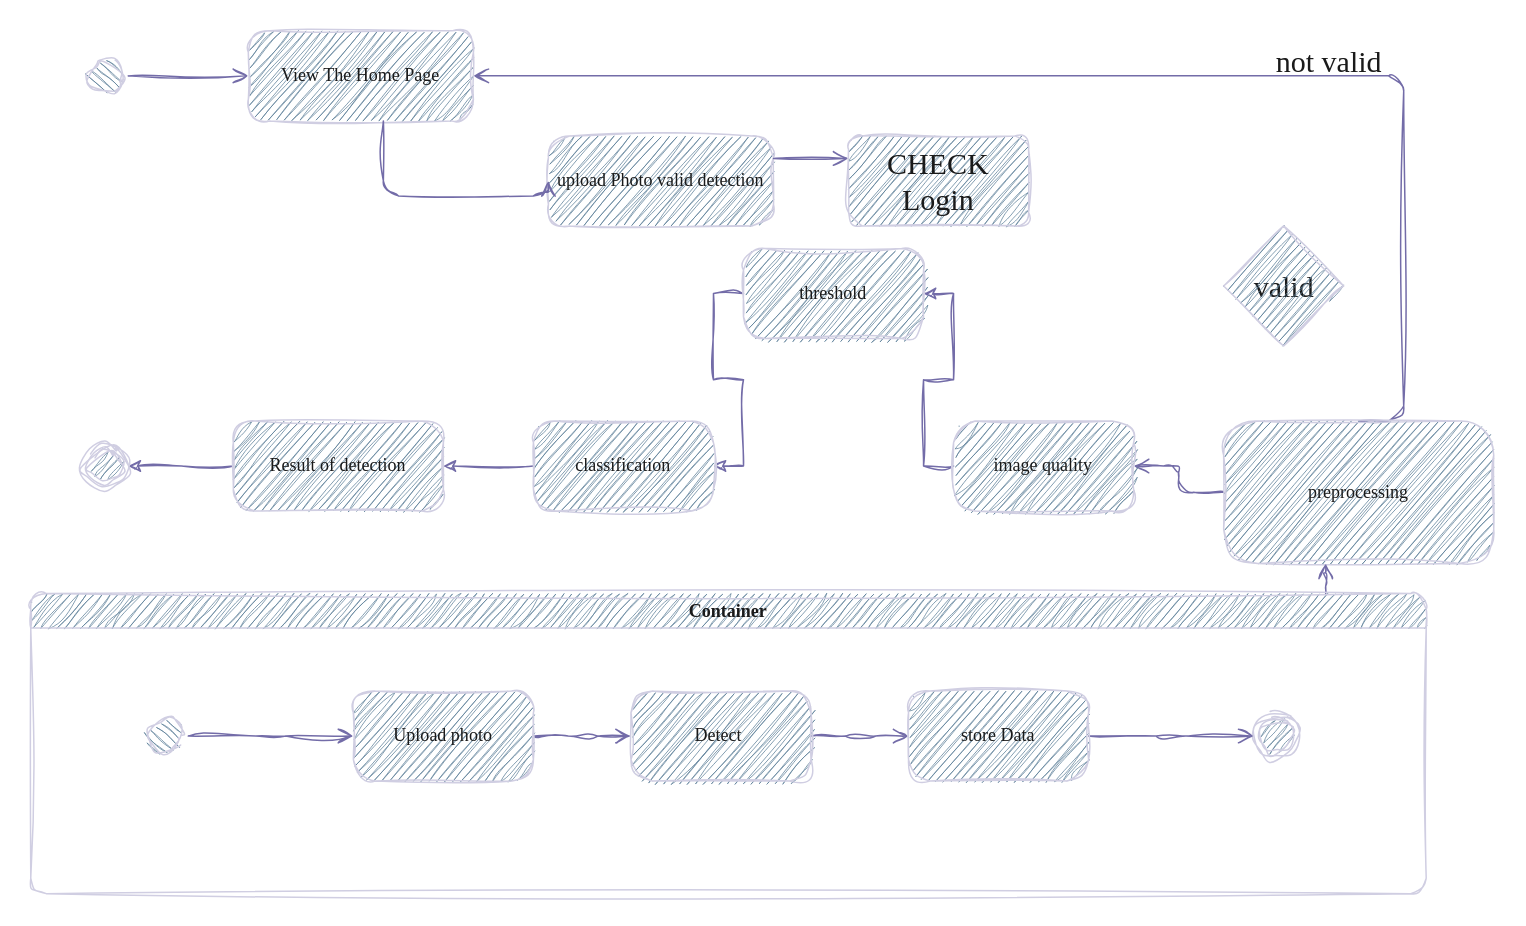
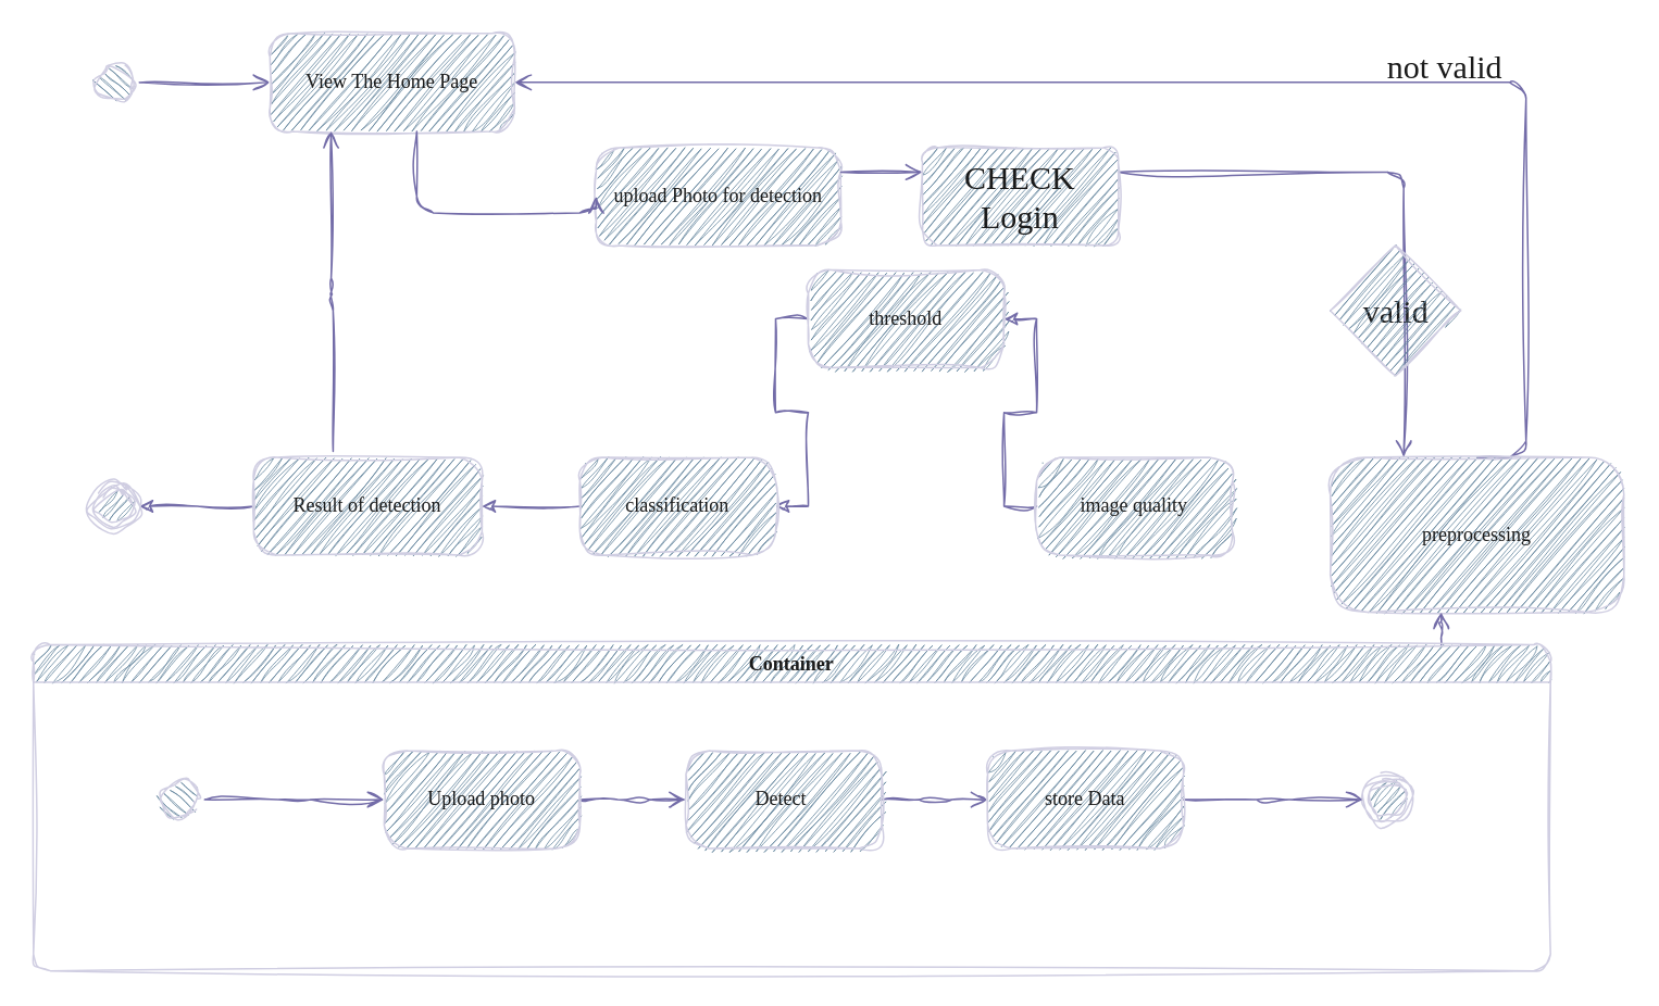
  <mxCell id="0" />
  <mxCell id="1" parent="0" />
  <mxCell id="2" value="" style="ellipse;html=1;shape=startState;rounded=1;shadow=0;comic=0;labelBackgroundColor=none;fontFamily=Verdana;fontSize=12;align=center;direction=south;sketch=1;curveFitting=1;jiggle=2;fillColor=#5D7F99;strokeColor=#D0CEE2;fontColor=#1A1A1A;" parent="1" vertex="1"><mxGeometry x="55" y="35" width="30" height="30" as="geometry" /></mxCell>
  <mxCell id="3" style="edgeStyle=orthogonalEdgeStyle;rounded=0;hachureGap=4;orthogonalLoop=1;jettySize=auto;html=1;fontFamily=Architects Daughter;fontSource=https%3A%2F%2Ffonts.googleapis.com%2Fcss%3Ffamily%3DArchitects%2BDaughter;fontSize=16;labelBackgroundColor=none;fontColor=default;sketch=1;curveFitting=1;jiggle=2;strokeColor=#736CA8;" edge="1" parent="1" source="4"><mxGeometry relative="1" as="geometry"><mxPoint x="85" y="310" as="targetPoint" /></mxGeometry></mxCell>
  <mxCell id="4" value="Result of detection" style="rounded=1;whiteSpace=wrap;html=1;arcSize=24;shadow=0;comic=0;labelBackgroundColor=none;fontFamily=Verdana;fontSize=12;align=center;sketch=1;curveFitting=1;jiggle=2;fillColor=#5D7F99;strokeColor=#D0CEE2;fontColor=#1A1A1A;" parent="1" vertex="1"><mxGeometry x="155" y="280" width="140" height="60" as="geometry" /></mxCell>
  <mxCell id="5" value="View The Home Page" style="rounded=1;whiteSpace=wrap;html=1;arcSize=24;shadow=0;comic=0;labelBackgroundColor=none;fontFamily=Verdana;fontSize=12;align=center;sketch=1;curveFitting=1;jiggle=2;fillColor=#5D7F99;strokeColor=#D0CEE2;fontColor=#1A1A1A;" parent="1" vertex="1"><mxGeometry x="165" y="20" width="150" height="60" as="geometry" /></mxCell>
- <mxCell id="7" value="upload Photo valid detection" style="rounded=1;whiteSpace=wrap;html=1;arcSize=24;shadow=0;comic=0;labelBackgroundColor=none;fontFamily=Verdana;fontSize=12;align=center;sketch=1;curveFitting=1;jiggle=2;fillColor=#5D7F99;strokeColor=#D0CEE2;fontColor=#1A1A1A;" parent="1" vertex="1"><mxGeometry x="365" y="90" width="150" height="60" as="geometry" /></mxCell>
+ <mxCell id="6" style="edgeStyle=orthogonalEdgeStyle;html=1;exitX=1;exitY=0.25;entryX=0.25;entryY=0;labelBackgroundColor=none;endArrow=open;endSize=8;fontFamily=Verdana;fontSize=12;align=left;fontColor=default;sketch=1;curveFitting=1;jiggle=2;strokeColor=#736CA8;" parent="1" source="28" target="10" edge="1"><mxGeometry relative="1" as="geometry" /></mxCell>
+ <mxCell id="7" value="upload Photo for detection" style="rounded=1;whiteSpace=wrap;html=1;arcSize=24;shadow=0;comic=0;labelBackgroundColor=none;fontFamily=Verdana;fontSize=12;align=center;sketch=1;curveFitting=1;jiggle=2;fillColor=#5D7F99;strokeColor=#D0CEE2;fontColor=#1A1A1A;" parent="1" vertex="1"><mxGeometry x="365" y="90" width="150" height="60" as="geometry" /></mxCell>
  <mxCell id="8" style="edgeStyle=orthogonalEdgeStyle;html=1;exitX=0.5;exitY=0;entryX=1;entryY=0.5;labelBackgroundColor=none;endArrow=open;endSize=8;fontFamily=Verdana;fontSize=12;align=left;exitDx=0;exitDy=0;fontColor=default;sketch=1;curveFitting=1;jiggle=2;strokeColor=#736CA8;" parent="1" source="10" target="5" edge="1"><mxGeometry relative="1" as="geometry"><Array as="points"><mxPoint x="935" y="50" /></Array></mxGeometry></mxCell>
- <mxCell id="9" style="edgeStyle=elbowEdgeStyle;html=1;exitX=0;exitY=0.5;entryX=1;entryY=0.5;labelBackgroundColor=none;endArrow=open;endSize=8;fontFamily=Verdana;fontSize=12;align=left;entryDx=0;entryDy=0;exitDx=0;exitDy=0;fontColor=default;sketch=1;curveFitting=1;jiggle=2;strokeColor=#736CA8;" parent="1" source="10" target="12" edge="1"><mxGeometry relative="1" as="geometry"><Array as="points"><mxPoint x="785" y="300" /></Array></mxGeometry></mxCell>
  <mxCell id="10" value="preprocessing" style="rounded=1;whiteSpace=wrap;html=1;arcSize=24;shadow=0;comic=0;labelBackgroundColor=none;fontFamily=Verdana;fontSize=12;align=center;sketch=1;curveFitting=1;jiggle=2;fillColor=#5D7F99;strokeColor=#D0CEE2;fontColor=#1A1A1A;" parent="1" vertex="1"><mxGeometry x="815" y="280" width="180" height="95" as="geometry" /></mxCell>
  <mxCell id="11" style="edgeStyle=orthogonalEdgeStyle;rounded=0;hachureGap=4;orthogonalLoop=1;jettySize=auto;html=1;exitX=0;exitY=0.5;exitDx=0;exitDy=0;entryX=1;entryY=0.5;entryDx=0;entryDy=0;fontFamily=Architects Daughter;fontSource=https%3A%2F%2Ffonts.googleapis.com%2Fcss%3Ffamily%3DArchitects%2BDaughter;fontSize=16;labelBackgroundColor=none;fontColor=default;sketch=1;curveFitting=1;jiggle=2;strokeColor=#736CA8;" edge="1" parent="1" source="12" target="31"><mxGeometry relative="1" as="geometry" /></mxCell>
  <mxCell id="12" value="image quality" style="rounded=1;whiteSpace=wrap;html=1;arcSize=24;shadow=0;comic=0;labelBackgroundColor=none;fontFamily=Verdana;fontSize=12;align=center;sketch=1;curveFitting=1;jiggle=2;fillColor=#5D7F99;strokeColor=#D0CEE2;fontColor=#1A1A1A;" parent="1" vertex="1"><mxGeometry x="635" y="280" width="120" height="60" as="geometry" /></mxCell>
  <mxCell id="13" style="edgeStyle=elbowEdgeStyle;html=1;labelBackgroundColor=none;endArrow=open;endSize=8;fontFamily=Verdana;fontSize=12;align=left;fontColor=default;sketch=1;curveFitting=1;jiggle=2;strokeColor=#736CA8;" parent="1" source="14" target="10" edge="1"><mxGeometry relative="1" as="geometry" /></mxCell>
  <mxCell id="14" value="Container" style="swimlane;whiteSpace=wrap;html=1;rounded=1;shadow=0;comic=0;labelBackgroundColor=none;strokeWidth=1;fontFamily=Verdana;fontSize=12;align=center;sketch=1;curveFitting=1;jiggle=2;fillColor=#5D7F99;strokeColor=#D0CEE2;fontColor=#1A1A1A;" parent="1" vertex="1"><mxGeometry x="20" y="395" width="930" height="200" as="geometry" /></mxCell>
  <mxCell id="15" style="edgeStyle=elbowEdgeStyle;html=1;labelBackgroundColor=none;endArrow=open;endSize=8;fontFamily=Verdana;fontSize=12;align=left;fontColor=default;sketch=1;curveFitting=1;jiggle=2;strokeColor=#736CA8;" parent="14" source="16" target="21" edge="1"><mxGeometry relative="1" as="geometry" /></mxCell>
  <mxCell id="16" value="Upload photo" style="rounded=1;whiteSpace=wrap;html=1;arcSize=24;shadow=0;comic=0;labelBackgroundColor=none;fontFamily=Verdana;fontSize=12;align=center;sketch=1;curveFitting=1;jiggle=2;fillColor=#5D7F99;strokeColor=#D0CEE2;fontColor=#1A1A1A;" parent="14" vertex="1"><mxGeometry x="215" y="65" width="120" height="60" as="geometry" /></mxCell>
  <mxCell id="17" value="" style="ellipse;html=1;shape=endState;rounded=1;shadow=0;comic=0;labelBackgroundColor=none;fontFamily=Verdana;fontSize=12;align=center;sketch=1;curveFitting=1;jiggle=2;fillColor=#5D7F99;strokeColor=#D0CEE2;fontColor=#1A1A1A;" parent="14" vertex="1"><mxGeometry x="815" y="80" width="30" height="30" as="geometry" /></mxCell>
  <mxCell id="18" style="edgeStyle=elbowEdgeStyle;html=1;labelBackgroundColor=none;endArrow=open;endSize=8;fontFamily=Verdana;fontSize=12;align=left;fontColor=default;sketch=1;curveFitting=1;jiggle=2;strokeColor=#736CA8;" parent="14" source="19" target="16" edge="1"><mxGeometry relative="1" as="geometry" /></mxCell>
  <mxCell id="19" value="" style="ellipse;html=1;shape=startState;rounded=1;shadow=0;comic=0;labelBackgroundColor=none;fontFamily=Verdana;fontSize=12;align=center;direction=south;sketch=1;curveFitting=1;jiggle=2;fillColor=#5D7F99;strokeColor=#D0CEE2;fontColor=#1A1A1A;" parent="14" vertex="1"><mxGeometry x="75" y="80" width="30" height="30" as="geometry" /></mxCell>
  <mxCell id="20" style="edgeStyle=elbowEdgeStyle;html=1;labelBackgroundColor=none;endArrow=open;endSize=8;fontFamily=Verdana;fontSize=12;align=left;fontColor=default;sketch=1;curveFitting=1;jiggle=2;strokeColor=#736CA8;" parent="14" source="21" target="23" edge="1"><mxGeometry relative="1" as="geometry" /></mxCell>
  <mxCell id="21" value="Detect&amp;nbsp;" style="rounded=1;whiteSpace=wrap;html=1;arcSize=24;shadow=0;comic=0;labelBackgroundColor=none;fontFamily=Verdana;fontSize=12;align=center;sketch=1;curveFitting=1;jiggle=2;fillColor=#5D7F99;strokeColor=#D0CEE2;fontColor=#1A1A1A;" parent="14" vertex="1"><mxGeometry x="400" y="65" width="120" height="60" as="geometry" /></mxCell>
  <mxCell id="22" style="edgeStyle=elbowEdgeStyle;html=1;labelBackgroundColor=none;endArrow=open;endSize=8;fontFamily=Verdana;fontSize=12;align=left;fontColor=default;sketch=1;curveFitting=1;jiggle=2;strokeColor=#736CA8;" parent="14" source="23" target="17" edge="1"><mxGeometry relative="1" as="geometry" /></mxCell>
  <mxCell id="23" value="store Data" style="rounded=1;whiteSpace=wrap;html=1;arcSize=24;shadow=0;comic=0;labelBackgroundColor=none;fontFamily=Verdana;fontSize=12;align=center;sketch=1;curveFitting=1;jiggle=2;fillColor=#5D7F99;strokeColor=#D0CEE2;fontColor=#1A1A1A;" parent="14" vertex="1"><mxGeometry x="585" y="65" width="120" height="60" as="geometry" /></mxCell>
  <mxCell id="24" style="edgeStyle=orthogonalEdgeStyle;html=1;labelBackgroundColor=none;endArrow=open;endSize=8;fontFamily=Verdana;fontSize=12;align=left;fontColor=default;sketch=1;curveFitting=1;jiggle=2;strokeColor=#736CA8;" parent="1" source="2" target="5" edge="1"><mxGeometry relative="1" as="geometry" /></mxCell>
  <mxCell id="25" style="edgeStyle=orthogonalEdgeStyle;html=1;labelBackgroundColor=none;endArrow=open;endSize=8;fontFamily=Verdana;fontSize=12;align=left;entryX=0;entryY=0.5;fontColor=default;sketch=1;curveFitting=1;jiggle=2;strokeColor=#736CA8;" parent="1" source="5" target="7" edge="1"><mxGeometry relative="1" as="geometry"><Array as="points"><mxPoint x="255" y="130" /></Array></mxGeometry></mxCell>
+ <mxCell id="26" style="edgeStyle=orthogonalEdgeStyle;html=1;exitX=0.348;exitY=-0.06;entryX=0.25;entryY=1;labelBackgroundColor=none;endArrow=open;endSize=8;fontFamily=Verdana;fontSize=12;align=left;exitDx=0;exitDy=0;exitPerimeter=0;fontColor=default;sketch=1;curveFitting=1;jiggle=2;strokeColor=#736CA8;" parent="1" source="4" target="5" edge="1"><mxGeometry relative="1" as="geometry" /></mxCell>
  <mxCell id="27" value="" style="edgeStyle=orthogonalEdgeStyle;html=1;exitX=1;exitY=0.25;entryX=0;entryY=0.25;labelBackgroundColor=none;endArrow=open;endSize=8;fontFamily=Verdana;fontSize=12;align=left;entryDx=0;entryDy=0;fontColor=default;sketch=1;curveFitting=1;jiggle=2;strokeColor=#736CA8;" edge="1" parent="1" source="7" target="28"><mxGeometry relative="1" as="geometry"><mxPoint x="515" y="115" as="sourcePoint" /><mxPoint x="745" y="210" as="targetPoint" /></mxGeometry></mxCell>
  <mxCell id="28" value="CHECK Login" style="rounded=1;whiteSpace=wrap;html=1;hachureGap=4;fontFamily=Architects Daughter;fontSource=https%3A%2F%2Ffonts.googleapis.com%2Fcss%3Ffamily%3DArchitects%2BDaughter;fontSize=20;labelBackgroundColor=none;sketch=1;curveFitting=1;jiggle=2;fillColor=#5D7F99;strokeColor=#D0CEE2;fontColor=#1A1A1A;" vertex="1" parent="1"><mxGeometry x="565" y="90" width="120" height="60" as="geometry" /></mxCell>
  <mxCell id="29" value="not valid" style="text;html=1;align=center;verticalAlign=middle;resizable=0;points=[];autosize=1;strokeColor=none;fillColor=none;fontSize=20;fontFamily=Architects Daughter;labelBackgroundColor=none;sketch=1;curveFitting=1;jiggle=2;fontColor=#1A1A1A;" vertex="1" parent="1"><mxGeometry x="835" y="20" width="100" height="40" as="geometry" /></mxCell>
  <mxCell id="30" style="edgeStyle=orthogonalEdgeStyle;rounded=0;hachureGap=4;orthogonalLoop=1;jettySize=auto;html=1;exitX=0;exitY=0.5;exitDx=0;exitDy=0;entryX=1;entryY=0.5;entryDx=0;entryDy=0;fontFamily=Architects Daughter;fontSource=https%3A%2F%2Ffonts.googleapis.com%2Fcss%3Ffamily%3DArchitects%2BDaughter;fontSize=16;labelBackgroundColor=none;fontColor=default;sketch=1;curveFitting=1;jiggle=2;strokeColor=#736CA8;" edge="1" parent="1" source="31" target="33"><mxGeometry relative="1" as="geometry" /></mxCell>
  <mxCell id="31" value="threshold" style="rounded=1;whiteSpace=wrap;html=1;arcSize=24;shadow=0;comic=0;labelBackgroundColor=none;fontFamily=Verdana;fontSize=12;align=center;sketch=1;curveFitting=1;jiggle=2;fillColor=#5D7F99;strokeColor=#D0CEE2;fontColor=#1A1A1A;" vertex="1" parent="1"><mxGeometry x="495" y="165" width="120" height="60" as="geometry" /></mxCell>
  <mxCell id="32" style="edgeStyle=orthogonalEdgeStyle;rounded=0;hachureGap=4;orthogonalLoop=1;jettySize=auto;html=1;fontFamily=Architects Daughter;fontSource=https%3A%2F%2Ffonts.googleapis.com%2Fcss%3Ffamily%3DArchitects%2BDaughter;fontSize=16;labelBackgroundColor=none;fontColor=default;sketch=1;curveFitting=1;jiggle=2;strokeColor=#736CA8;" edge="1" parent="1" source="33" target="4"><mxGeometry relative="1" as="geometry" /></mxCell>
  <mxCell id="33" value="classification" style="rounded=1;whiteSpace=wrap;html=1;arcSize=24;shadow=0;comic=0;labelBackgroundColor=none;fontFamily=Verdana;fontSize=12;align=center;sketch=1;curveFitting=1;jiggle=2;fillColor=#5D7F99;strokeColor=#D0CEE2;fontColor=#1A1A1A;" vertex="1" parent="1"><mxGeometry x="355" y="280" width="120" height="60" as="geometry" /></mxCell>
  <mxCell id="34" value="" style="ellipse;html=1;shape=endState;rounded=1;shadow=0;comic=0;labelBackgroundColor=none;fontFamily=Verdana;fontSize=12;align=center;sketch=1;curveFitting=1;jiggle=2;fillColor=#5D7F99;strokeColor=#D0CEE2;fontColor=#1A1A1A;" vertex="1" parent="1"><mxGeometry x="55" y="295" width="30" height="30" as="geometry" /></mxCell>
  <mxCell id="35" value="valid" style="text;html=1;align=center;verticalAlign=middle;resizable=0;points=[];autosize=1;strokeColor=none;fillColor=none;fontSize=20;fontFamily=Architects Daughter;labelBackgroundColor=none;sketch=1;curveFitting=1;jiggle=2;fontColor=#1A1A1A;" vertex="1" parent="1"><mxGeometry x="825" y="170" width="60" height="40" as="geometry" /></mxCell>
  <mxCell id="36" value="" style="rhombus;whiteSpace=wrap;html=1;hachureGap=4;fontFamily=Architects Daughter;fontSource=https%3A%2F%2Ffonts.googleapis.com%2Fcss%3Ffamily%3DArchitects%2BDaughter;fontSize=20;labelBackgroundColor=none;sketch=1;curveFitting=1;jiggle=2;fillColor=#5D7F99;strokeColor=#D0CEE2;fontColor=#1A1A1A;" vertex="1" parent="1"><mxGeometry x="815" y="150" width="80" height="80" as="geometry" /></mxCell>
